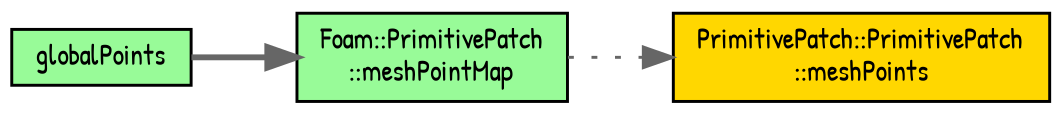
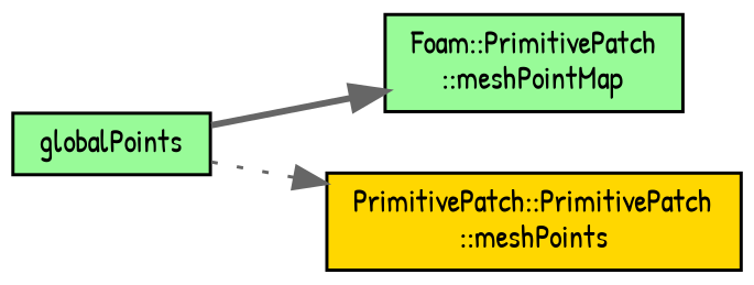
  digraph {
    fontname="Patrick Hand"
    rankdir=LR
    node [color=black fillcolor=palegreen fontname="Patrick Hand" fontsize=10 shape=record style=filled]
    edge [color=gray40 fontname="Patrick Hand" fontsize=10 labelfontname=FreeSans labelfontsize=10]
    n1 [fontcolor=black height=0.2 label=globalPoints width=0.4]
    n2 [height=0.2 label="Foam::PrimitivePatch\l::meshPointMap" width=0.4]
    n3 [fillcolor=gold height=0.2 label="PrimitivePatch::PrimitivePatch\l::meshPoints" width=0.4]
    n1 -> n2 [style=bold]
-   n2 -> n3 [style=dotted]
+   n1 -> n3 [style=dotted]
  }
